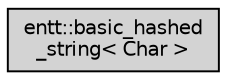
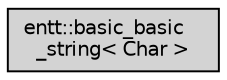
  digraph {
    rankdir=TB
-   n1 [color=black fillcolor=lightgrey fontname=Helvetica fontsize=10 height=0.2 label="entt::basic_hashed\l_string\< Char \>" shape=record style=filled width=0.4]
+   n1 [color=black fillcolor=lightgrey fontname=Helvetica fontsize=10 height=0.2 label="entt::basic_basic\l_string\< Char \>" shape=record style=filled width=0.4]
  }
